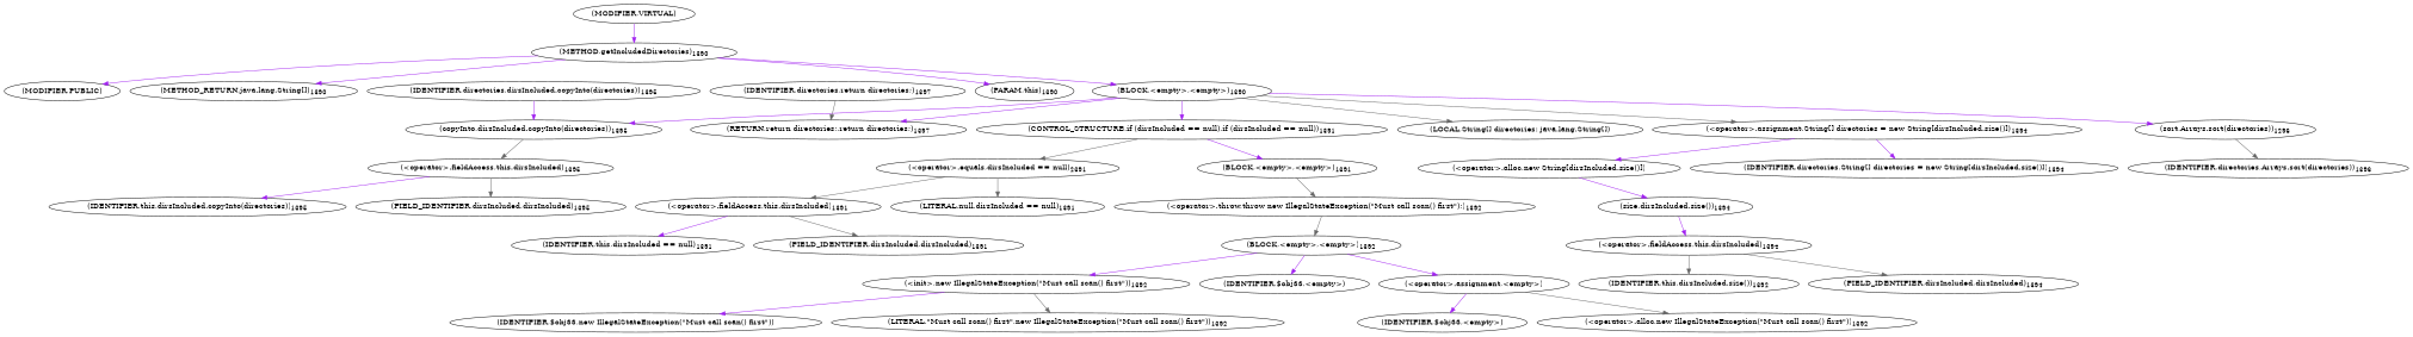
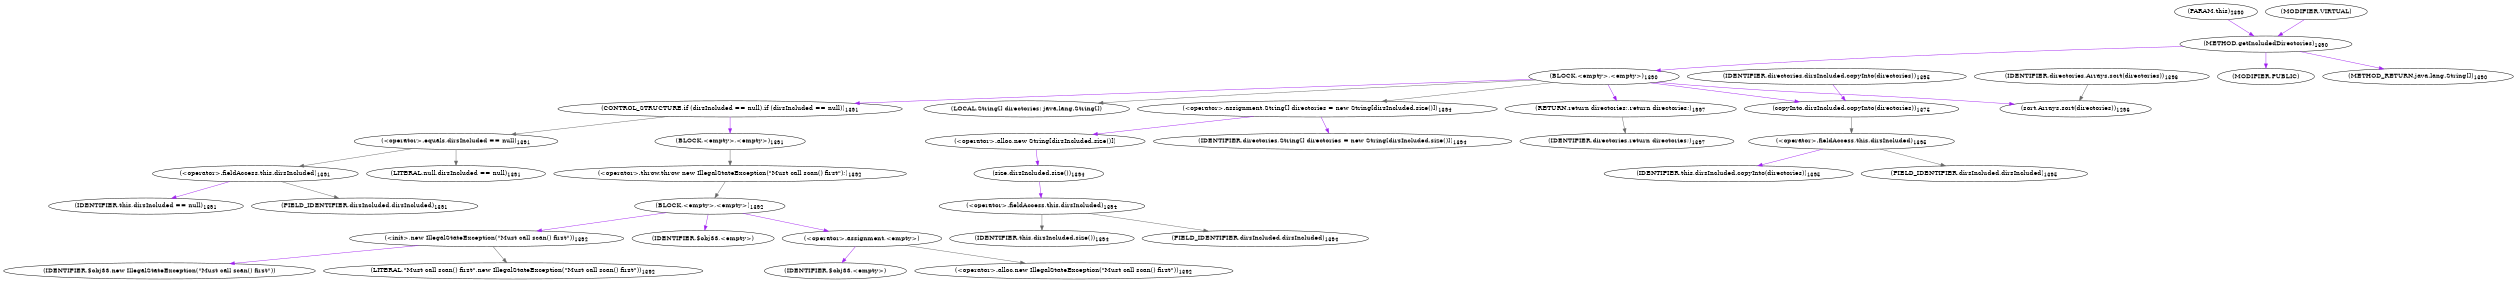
  digraph {
    edge [color=purple]
    n1 [label=<(METHOD,getIncludedDirectories)<SUB>1390</SUB>>]
-   n2 [label=<(PARAM,this)<SUB>1390</SUB>>]
+   n2 [label=<(PARAM,this)<SUB>2390</SUB>>]
    n3 [label=<(BLOCK,&lt;empty&gt;,&lt;empty&gt;)<SUB>1390</SUB>>]
    n4 [label=<(MODIFIER,PUBLIC)>]
    n5 [label=<(METHOD_RETURN,java.lang.String[])<SUB>1390</SUB>>]
    n6 [label=<(CONTROL_STRUCTURE,if (dirsIncluded == null),if (dirsIncluded == null))<SUB>1391</SUB>>]
    n7 [label=<(LOCAL,String[] directories: java.lang.String[])>]
    n8 [label=<(&lt;operator&gt;.assignment,String[] directories = new String[dirsIncluded.size()])<SUB>1394</SUB>>]
-   n9 [label=<(copyInto,dirsIncluded.copyInto(directories))<SUB>1395</SUB>>]
+   n9 [label=<(copyInto,dirsIncluded.copyInto(directories))<SUB>1375</SUB>>]
    n10 [label=<(sort,Arrays.sort(directories))<SUB>1296</SUB>>]
-   n11 [label=<(RETURN,return directories;,return directories;)<SUB>1397</SUB>>]
+   n11 [label=<(RETURN,return directories;,return directories;)<SUB>1997</SUB>>]
    n12 [label=<(MODIFIER,VIRTUAL)>]
-   n13 [label=<(&lt;operator&gt;.equals,dirsIncluded == null)<SUB>2391</SUB>>]
+   n13 [label=<(&lt;operator&gt;.equals,dirsIncluded == null)<SUB>1391</SUB>>]
    n14 [label=<(BLOCK,&lt;empty&gt;,&lt;empty&gt;)<SUB>1391</SUB>>]
    n15 [label=<(IDENTIFIER,directories,String[] directories = new String[dirsIncluded.size()])<SUB>1394</SUB>>]
    n16 [label=<(&lt;operator&gt;.alloc,new String[dirsIncluded.size()])>]
    n17 [label=<(&lt;operator&gt;.fieldAccess,this.dirsIncluded)<SUB>1395</SUB>>]
    n18 [label=<(IDENTIFIER,directories,Arrays.sort(directories))<SUB>1396</SUB>>]
    n19 [label=<(IDENTIFIER,directories,return directories;)<SUB>1397</SUB>>]
    n20 [label=<(&lt;operator&gt;.fieldAccess,this.dirsIncluded)<SUB>1391</SUB>>]
    n21 [label=<(LITERAL,null,dirsIncluded == null)<SUB>1391</SUB>>]
    n22 [label=<(&lt;operator&gt;.throw,throw new IllegalStateException(&quot;Must call scan() first&quot;);)<SUB>1392</SUB>>]
    n23 [label=<(IDENTIFIER,this,dirsIncluded == null)<SUB>1391</SUB>>]
    n24 [label=<(FIELD_IDENTIFIER,dirsIncluded,dirsIncluded)<SUB>1391</SUB>>]
    n25 [label=<(BLOCK,&lt;empty&gt;,&lt;empty&gt;)<SUB>1392</SUB>>]
    n26 [label=<(&lt;operator&gt;.assignment,&lt;empty&gt;)>]
    n27 [label=<(&lt;init&gt;,new IllegalStateException(&quot;Must call scan() first&quot;))<SUB>1392</SUB>>]
    n28 [label=<(IDENTIFIER,$obj33,&lt;empty&gt;)>]
    n29 [label=<(IDENTIFIER,$obj33,&lt;empty&gt;)>]
    n30 [label=<(&lt;operator&gt;.alloc,new IllegalStateException(&quot;Must call scan() first&quot;))<SUB>1392</SUB>>]
    n31 [label=<(IDENTIFIER,$obj33,new IllegalStateException(&quot;Must call scan() first&quot;))>]
    n32 [label=<(LITERAL,&quot;Must call scan() first&quot;,new IllegalStateException(&quot;Must call scan() first&quot;))<SUB>1392</SUB>>]
    n33 [label=<(size,dirsIncluded.size())<SUB>1394</SUB>>]
    n34 [label=<(&lt;operator&gt;.fieldAccess,this.dirsIncluded)<SUB>1394</SUB>>]
-   n35 [label=<(IDENTIFIER,this,dirsIncluded.size())<SUB>1392</SUB>>]
+   n35 [label=<(IDENTIFIER,this,dirsIncluded.size())<SUB>1394</SUB>>]
    n36 [label=<(FIELD_IDENTIFIER,dirsIncluded,dirsIncluded)<SUB>1394</SUB>>]
    n37 [label=<(IDENTIFIER,this,dirsIncluded.copyInto(directories))<SUB>1395</SUB>>]
    n38 [label=<(FIELD_IDENTIFIER,dirsIncluded,dirsIncluded)<SUB>1395</SUB>>]
    n39 [label=<(IDENTIFIER,directories,dirsIncluded.copyInto(directories))<SUB>1395</SUB>>]
-   n1 -> n2
+   n2 -> n1
    n1 -> n3
    n1 -> n4
    n1 -> n5
    n3 -> n6
    n3 -> n7 [color=gray40]
    n3 -> n8 [color=gray40]
    n3 -> n9
    n3 -> n10
    n3 -> n11
    n6 -> n13 [color=gray40]
    n6 -> n14
    n8 -> n15
    n8 -> n16
    n9 -> n17 [color=gray40]
-   n10 -> n18 [color=gray40]
-   n19 -> n11 [color=gray40]
+   n18 -> n10 [color=gray40]
+   n11 -> n19 [color=gray40]
    n12 -> n1
    n13 -> n20 [color=gray40]
    n13 -> n21 [color=gray40]
    n14 -> n22 [color=gray40]
    n16 -> n33
    n17 -> n37
    n17 -> n38 [color=gray40]
    n20 -> n23
    n20 -> n24 [color=gray40]
    n22 -> n25 [color=gray40]
    n25 -> n26
    n25 -> n27
    n25 -> n28
    n26 -> n29
    n26 -> n30 [color=gray40]
    n27 -> n31
    n27 -> n32 [color=gray40]
    n33 -> n34
    n34 -> n35 [color=gray40]
    n34 -> n36 [color=gray40]
    n39 -> n9
  }
